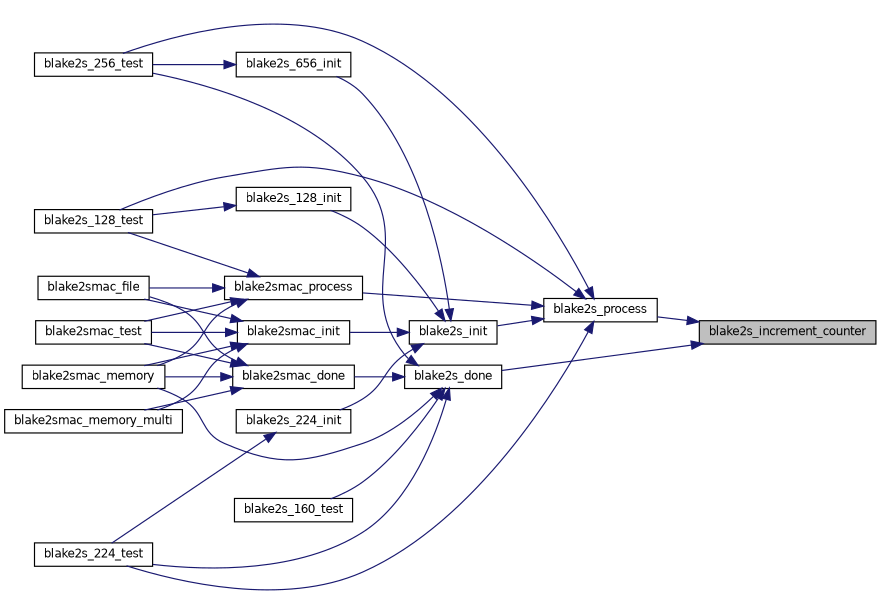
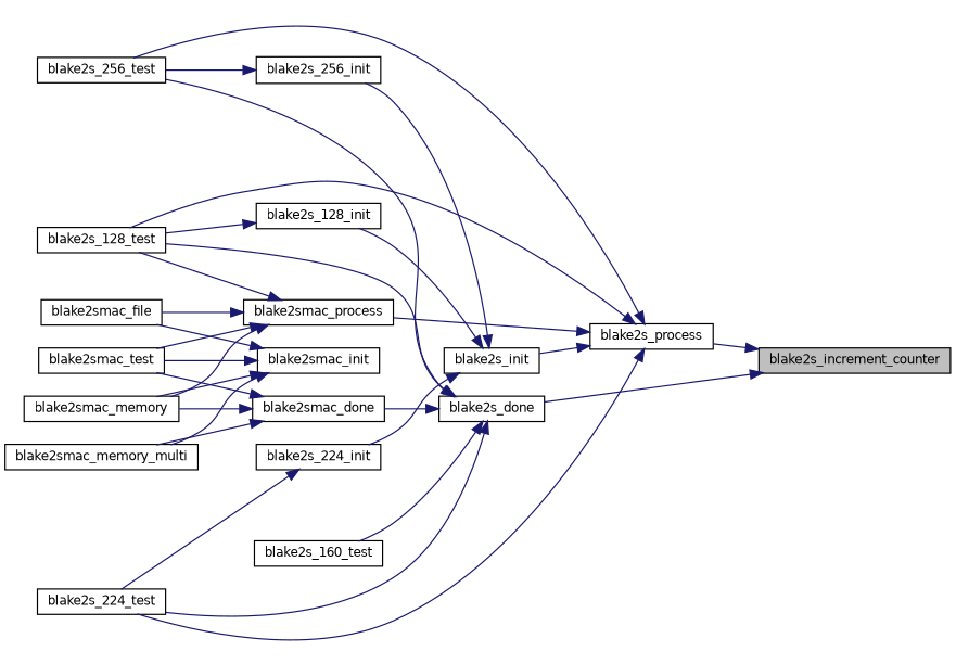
  digraph {
    rankdir=RL
    node [color=black fillcolor=white fontname=Helvetica fontsize=10 shape=record style=filled]
    edge [color=midnightblue dir=back fontname=Helvetica fontsize=10 labelfontname=Helvetica labelfontsize=10 style=solid]
    n1 [fillcolor=grey75 fontcolor=black height=0.2 label=blake2s_increment_counter width=0.4]
    n2 [height=0.2 label=blake2s_done width=0.4]
    n3 [height=0.2 label=blake2s_process width=0.4]
    n4 [height=0.2 label=blake2s_128_test width=0.4]
    n5 [height=0.2 label=blake2s_160_test width=0.4]
    n6 [height=0.2 label=blake2s_224_test width=0.4]
    n7 [height=0.2 label=blake2s_256_test width=0.4]
    n8 [height=0.2 label=blake2smac_done width=0.4]
    n9 [height=0.2 label=blake2s_init width=0.4]
    n10 [height=0.2 label=blake2smac_process width=0.4]
    n11 [height=0.2 label=blake2smac_file width=0.4]
    n12 [height=0.2 label=blake2smac_memory width=0.4]
    n13 [height=0.2 label=blake2smac_memory_multi width=0.4]
    n14 [height=0.2 label=blake2smac_test width=0.4]
    n15 [height=0.2 label=blake2s_128_init width=0.4]
    n16 [height=0.2 label=blake2s_224_init width=0.4]
-   n17 [height=0.2 label=blake2s_656_init width=0.4]
+   n17 [height=0.2 label=blake2s_256_init width=0.4]
    n18 [height=0.2 label=blake2smac_init width=0.4]
    n1 -> n2
    n1 -> n3
-   n2 -> n12
+   n2 -> n4
    n2 -> n5
    n2 -> n6
    n2 -> n7
    n2 -> n8
    n3 -> n4
    n3 -> n6
    n3 -> n7
    n3 -> n9
    n3 -> n10
-   n8 -> n11
    n8 -> n12
    n8 -> n13
    n8 -> n14
    n9 -> n15
    n9 -> n16
    n9 -> n17
-   n9 -> n18
    n10 -> n4
    n10 -> n11
    n10 -> n12
    n10 -> n14
    n15 -> n4
    n16 -> n6
    n17 -> n7
    n18 -> n11
    n18 -> n12
    n18 -> n13
    n18 -> n14
  }
